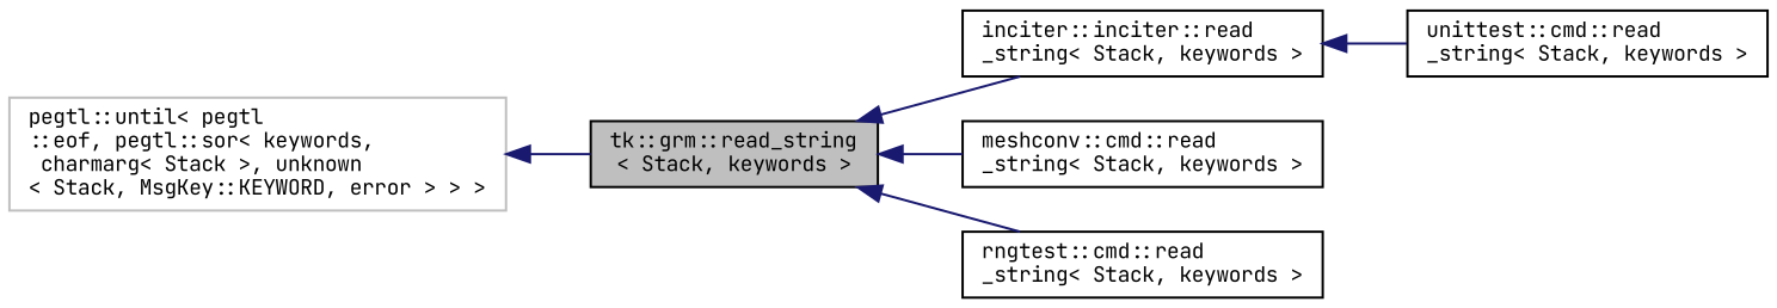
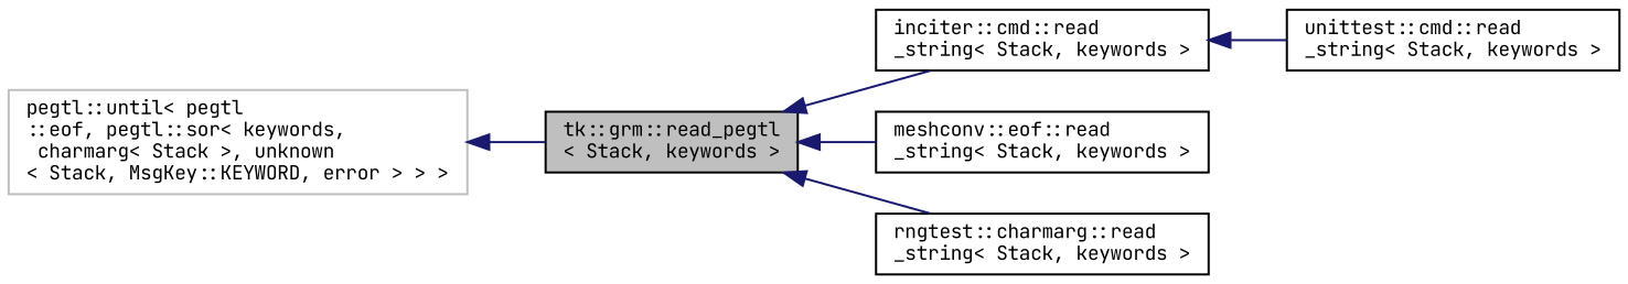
  digraph {
    fontname="JetBrains Mono"
    rankdir=LR
    node [color=black fontname="JetBrains Mono" fontsize=9 shape=record]
    edge [color=midnightblue dir=back fontname="JetBrains Mono" fontsize=9 labelfontname="sans-serif" labelfontsize=9 style=solid]
-   n1 [fillcolor=grey75 fontcolor=black height=0.2 label="tk::grm::read_string\l\< Stack, keywords \>" style=filled width=0.4]
-   n2 [height=0.2 label="inciter::inciter::read\l_string\< Stack, keywords \>" width=0.4]
-   n3 [height=0.2 label="meshconv::cmd::read\l_string\< Stack, keywords \>" width=0.4]
-   n4 [height=0.2 label="rngtest::cmd::read\l_string\< Stack, keywords \>" width=0.4]
+   n1 [fillcolor=grey75 fontcolor=black height=0.2 label="tk::grm::read_pegtl\l\< Stack, keywords \>" style=filled width=0.4]
+   n2 [height=0.2 label="inciter::cmd::read\l_string\< Stack, keywords \>" width=0.4]
+   n3 [height=0.2 label="meshconv::eof::read\l_string\< Stack, keywords \>" width=0.4]
+   n4 [height=0.2 label="rngtest::charmarg::read\l_string\< Stack, keywords \>" width=0.4]
    n5 [height=0.2 label="unittest::cmd::read\l_string\< Stack, keywords \>" width=0.4]
    n6 [color=grey75 height=0.2 label="pegtl::until\< pegtl\l::eof, pegtl::sor\< keywords,\l charmarg\< Stack \>, unknown\l\< Stack, MsgKey::KEYWORD, error \> \> \>" width=0.4]
    n1 -> n2
    n1 -> n3
    n1 -> n4
    n2 -> n5
    n6 -> n1
  }
